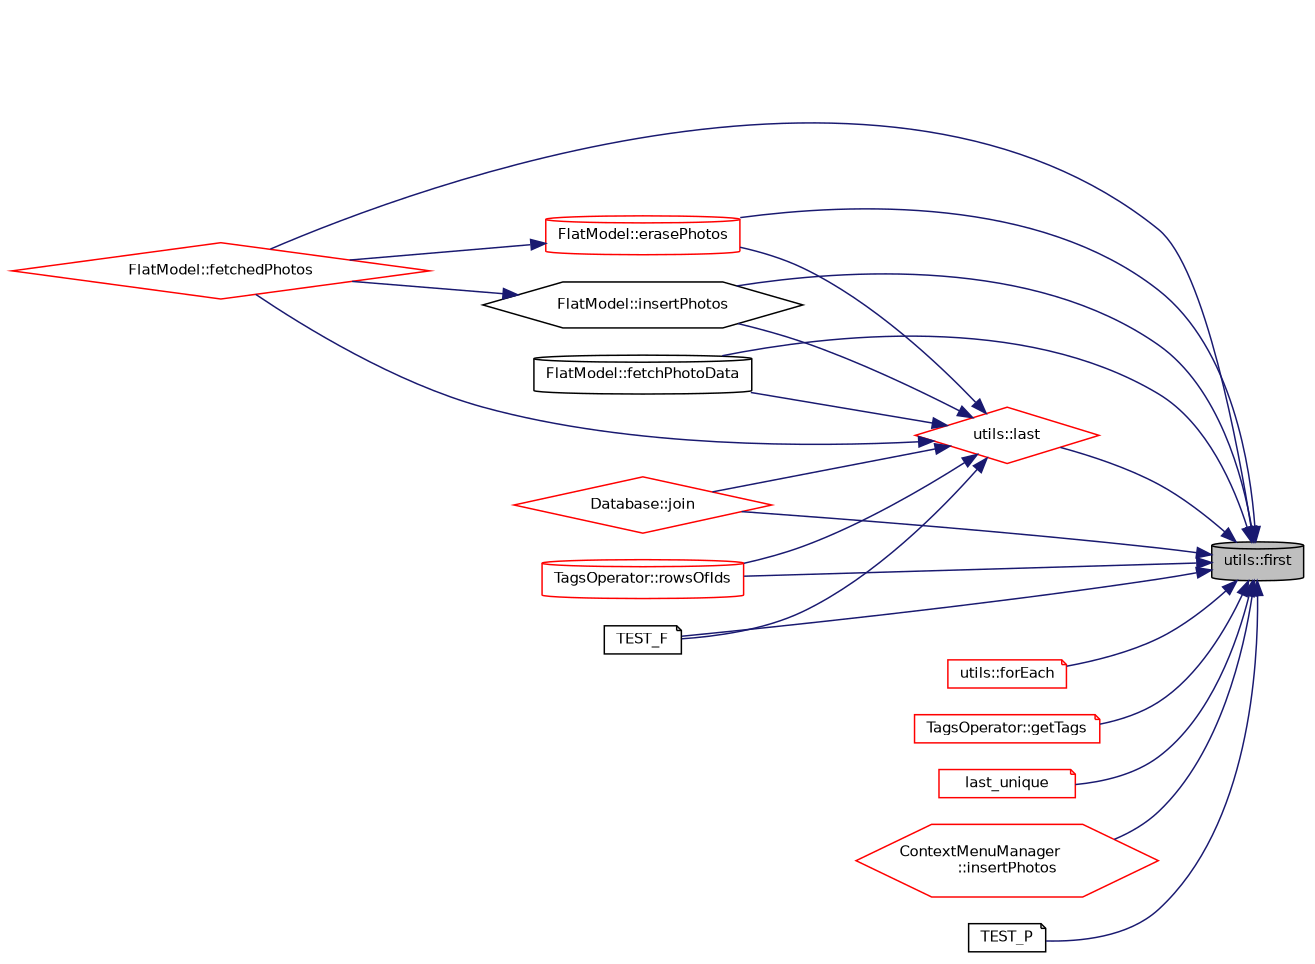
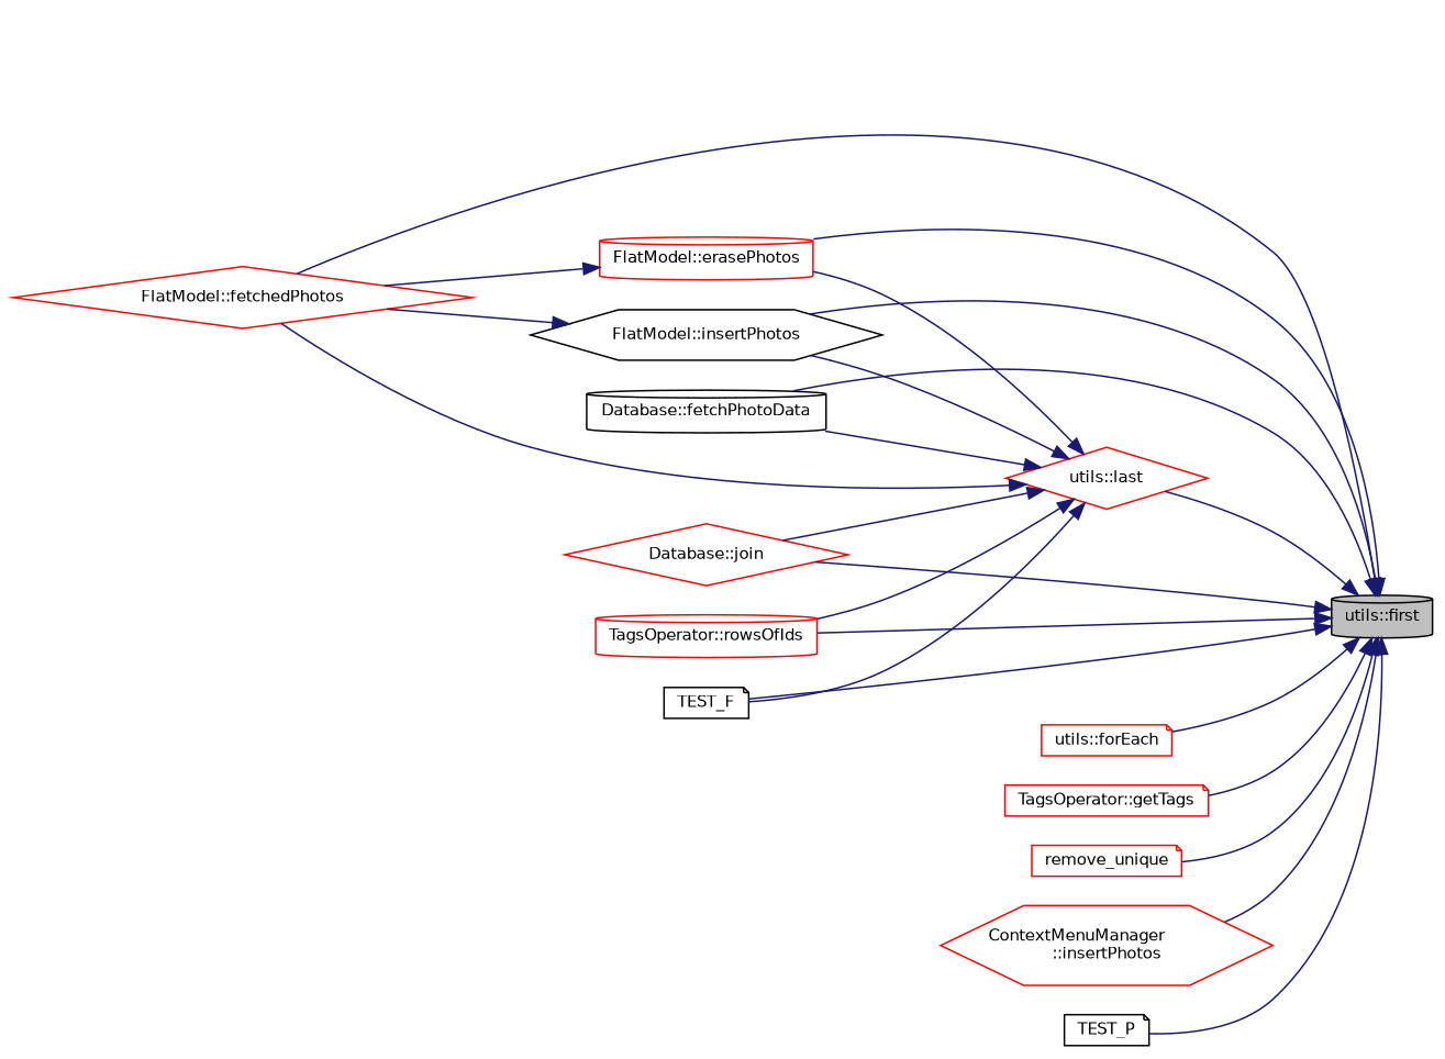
  digraph {
    rankdir=RL
    node [color=red fillcolor=white fontname=Helvetica fontsize=10 shape=note style=filled]
    edge [color=midnightblue dir=back fontname=Helvetica fontsize=10 labelfontname=Helvetica labelfontsize=10 style=solid]
    n1 [color=black fillcolor=grey75 fontcolor=black height=0.2 label="utils::first" shape=cylinder width=0.4]
    n2 [height=0.2 label="FlatModel::erasePhotos" shape=cylinder width=0.4]
    n3 [height=0.2 label="FlatModel::fetchedPhotos" shape=diamond width=0.4]
-   n4 [color=black height=0.2 label="FlatModel::fetchPhotoData" shape=cylinder width=0.4]
+   n4 [color=black height=0.2 label="Database::fetchPhotoData" shape=cylinder width=0.4]
    n5 [height=0.2 label="utils::forEach" width=0.4]
    n6 [height=0.2 label="TagsOperator::getTags" width=0.4]
    n7 [color=black height=0.2 label="FlatModel::insertPhotos" shape=hexagon width=0.4]
    n8 [height=0.2 label="Database::join" shape=diamond width=0.4]
    n9 [height=0.2 label="utils::last" shape=diamond width=0.4]
-   n10 [height=0.2 label=last_unique width=0.4]
+   n10 [height=0.2 label=remove_unique width=0.4]
    n11 [height=0.2 label="TagsOperator::rowsOfIds" shape=cylinder width=0.4]
    n12 [color=black height=0.2 label=TEST_F width=0.4]
    n13 [height=0.2 label="ContextMenuManager\l::insertPhotos" shape=hexagon width=0.4]
    n14 [color=black height=0.2 label=TEST_P width=0.4]
    n1 -> n2
    n1 -> n3
    n1 -> n4
    n1 -> n5
    n1 -> n6
    n1 -> n7
    n1 -> n8
    n1 -> n9
    n1 -> n10
    n1 -> n11
    n1 -> n12
    n1 -> n13
    n1 -> n14
    n2 -> n3
    n7 -> n3
    n9 -> n2
    n9 -> n3
    n9 -> n4
    n9 -> n7
    n9 -> n8
    n9 -> n11
    n9 -> n12
  }
